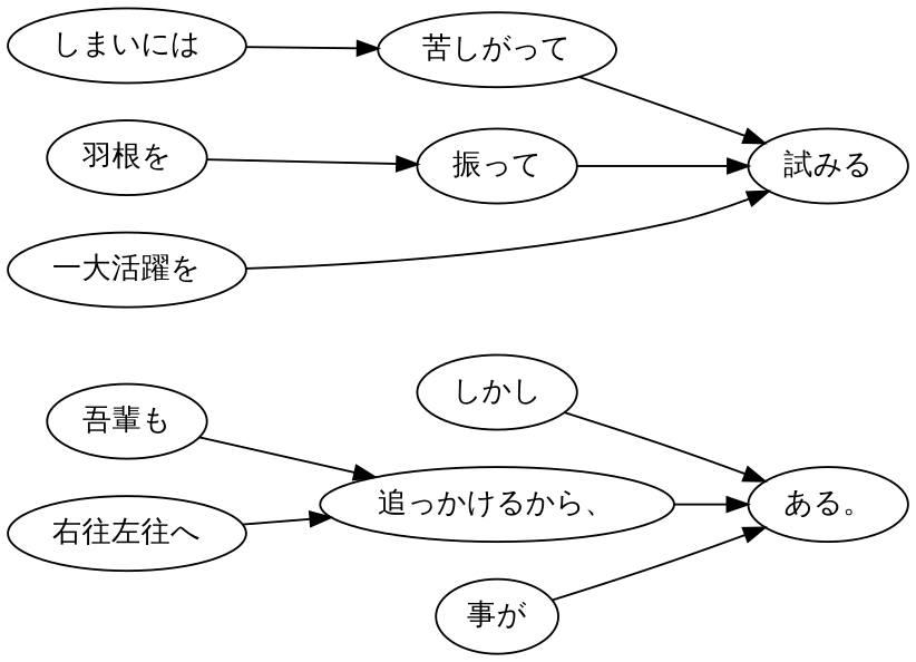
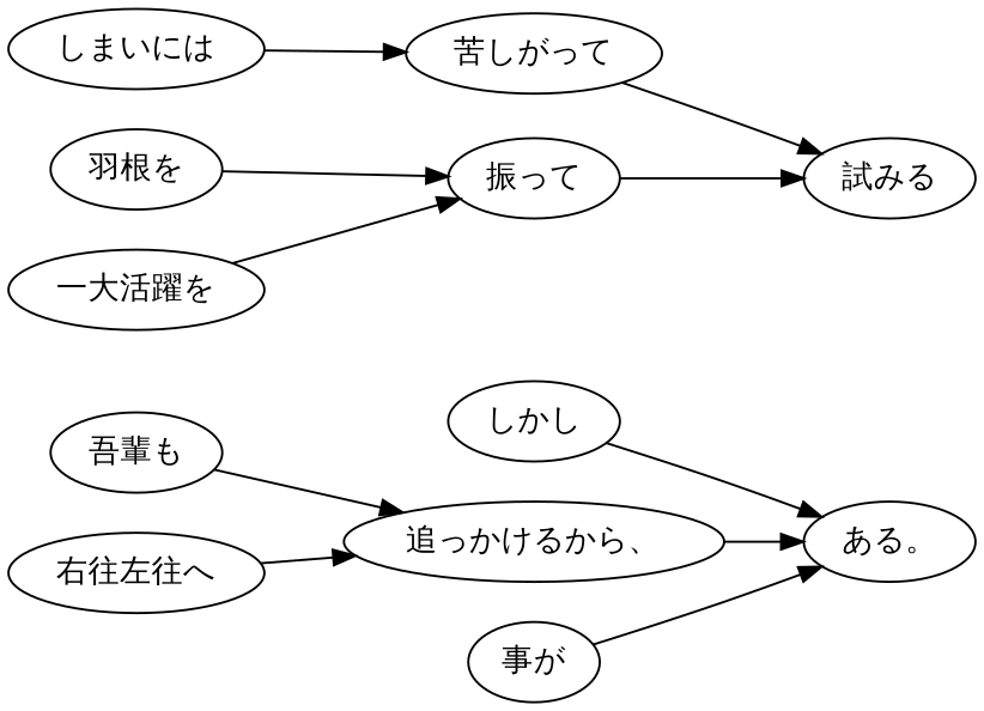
  digraph {
    rankdir=LR
    n1 [label="しかし"]
    n2 [label="ある。"]
    n3 [label="吾輩も"]
    n4 [label="追っかけるから、"]
    n5 [label="右往左往へ"]
    n6 [label="しまいには"]
    n7 [label="苦しがって"]
    n8 [label="試みる"]
    n9 [label="羽根を"]
    n10 [label="振って"]
    n11 [label="一大活躍を"]
    n12 [label="事が"]
    n1 -> n2
    n3 -> n4
    n4 -> n2
    n5 -> n4
    n6 -> n7
    n7 -> n8
    n9 -> n10
    n10 -> n8
-   n11 -> n8
+   n11 -> n10
    n12 -> n2
  }
